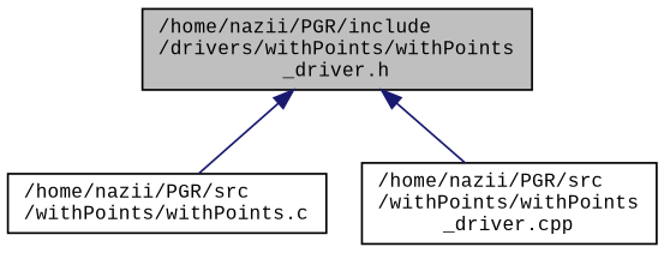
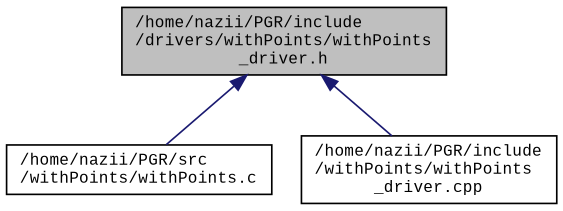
  digraph {
    fontname="Liberation Mono"
    node [color=black fillcolor=white fontname="Liberation Mono" fontsize=10 shape=record style=filled]
    edge [color=midnightblue dir=back fontname="Liberation Mono" fontsize=10 labelfontname=Helvetica labelfontsize=10 style=solid]
    n1 [fillcolor=grey75 fontcolor=black height=0.2 label="/home/nazii/PGR/include\l/drivers/withPoints/withPoints\l_driver.h" width=0.4]
    n2 [height=0.2 label="/home/nazii/PGR/src\l/withPoints/withPoints.c" width=0.4]
-   n3 [height=0.2 label="/home/nazii/PGR/src\l/withPoints/withPoints\l_driver.cpp" width=0.4]
+   n3 [height=0.2 label="/home/nazii/PGR/include\l/withPoints/withPoints\l_driver.cpp" width=0.4]
    n1 -> n2
    n1 -> n3
  }
